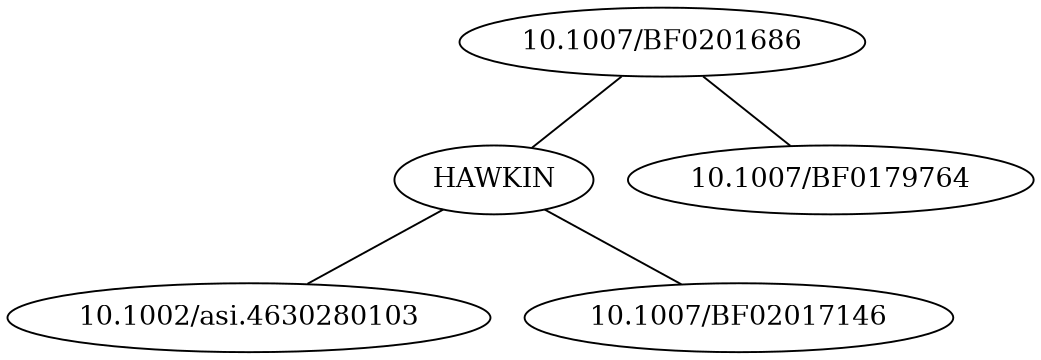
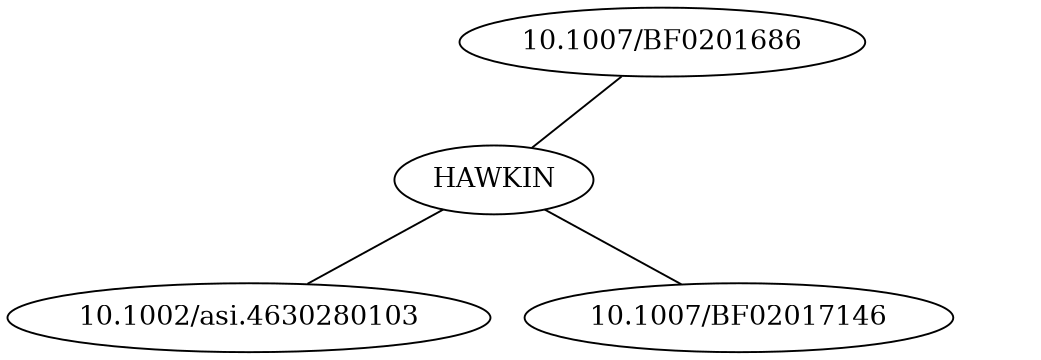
  strict graph {
    "10.1007/BF0201686"
    HAWKIN
-   "10.1007/BF0179764"
    "10.1002/asi.4630280103"
    "10.1007/BF02017146"
    "10.1007/BF0201686" -- HAWKIN
-   "10.1007/BF0201686" -- "10.1007/BF0179764"
    HAWKIN -- "10.1002/asi.4630280103"
    HAWKIN -- "10.1007/BF02017146"
  }
